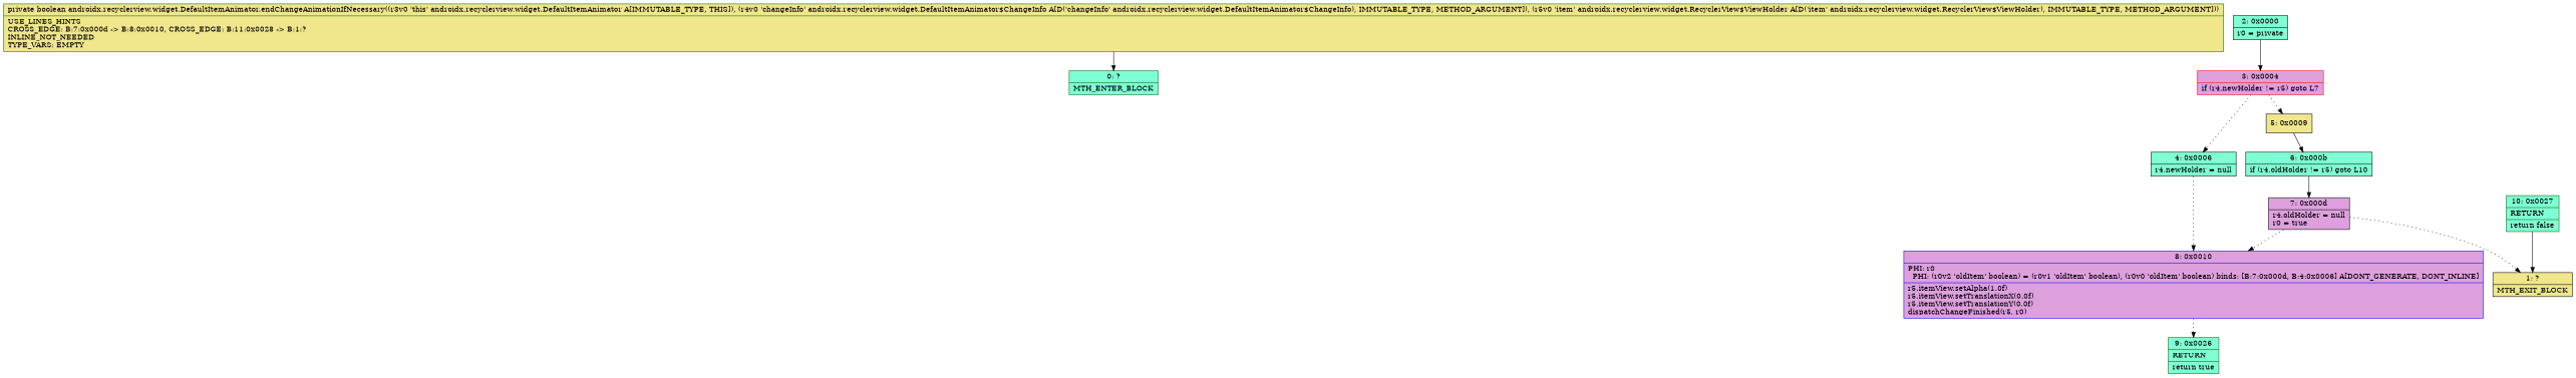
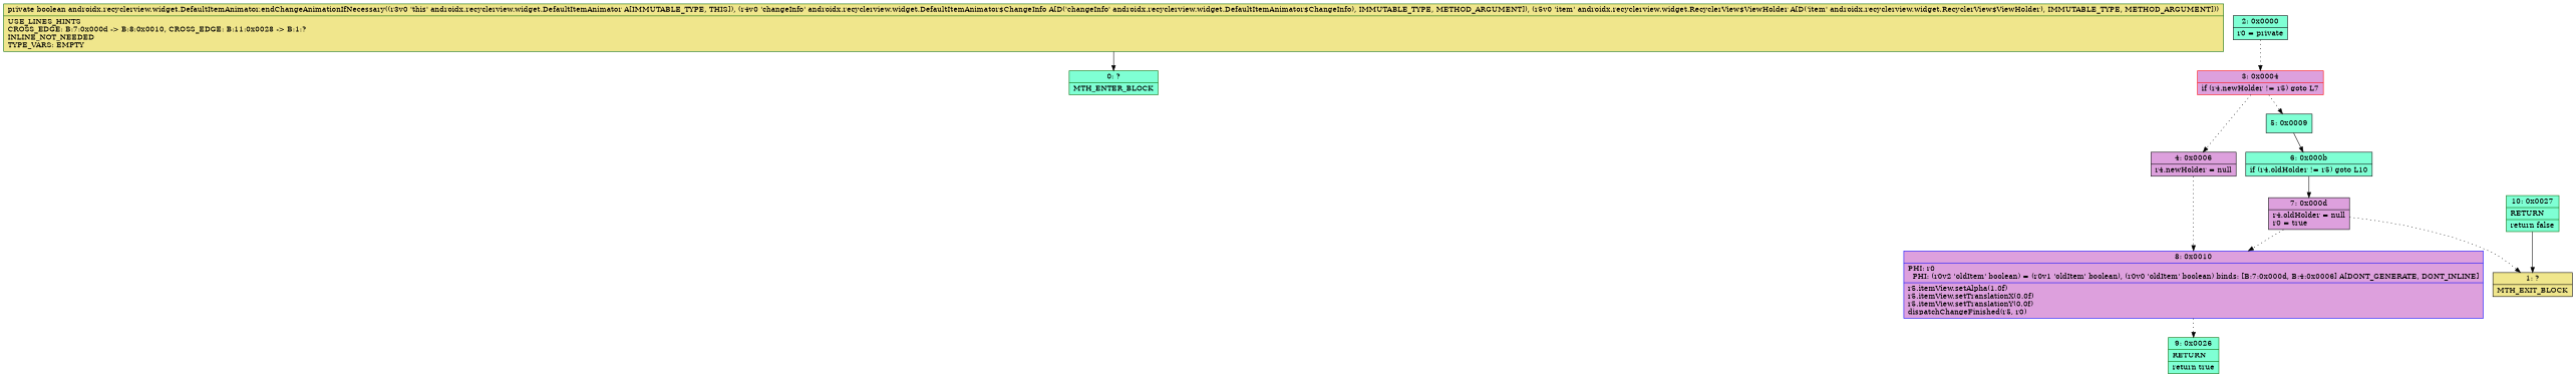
  digraph {
    node [color=black fillcolor=aquamarine shape=record style=filled]
    edge [style=dotted]
    n1 [color=darkgreen label="{0\:\ ?|MTH_ENTER_BLOCK\l}"]
    n2 [label="{2\:\ 0x0000|r0 = private\l}"]
    n3 [color=red fillcolor=plum label="{3\:\ 0x0004|if (r4.newHolder != r5) goto L7\l}"]
-   n4 [label="{4\:\ 0x0006|r4.newHolder = null\l}"]
-   n5 [fillcolor=khaki label="{5\:\ 0x0009}"]
+   n4 [fillcolor=plum label="{4\:\ 0x0006|r4.newHolder = null\l}"]
+   n5 [label="{5\:\ 0x0009}"]
    n6 [color=blue fillcolor=plum label="{8\:\ 0x0010|PHI: r0 \l  PHI: (r0v2 'oldItem' boolean) = (r0v1 'oldItem' boolean), (r0v0 'oldItem' boolean) binds: [B:7:0x000d, B:4:0x0006] A[DONT_GENERATE, DONT_INLINE]\l|r5.itemView.setAlpha(1.0f)\lr5.itemView.setTranslationX(0.0f)\lr5.itemView.setTranslationY(0.0f)\ldispatchChangeFinished(r5, r0)\l}"]
    n7 [label="{6\:\ 0x000b|if (r4.oldHolder != r5) goto L10\l}"]
    n8 [color=darkgreen label="{9\:\ 0x0026|RETURN\l|return true\l}"]
    n9 [fillcolor=khaki label="{1\:\ ?|MTH_EXIT_BLOCK\l}"]
    n10 [fillcolor=plum label="{7\:\ 0x000d|r4.oldHolder = null\lr0 = true\l}"]
    n11 [color=darkgreen label="{10\:\ 0x0027|RETURN\l|return false\l}"]
    n12 [color=darkgreen fillcolor=khaki label="{private boolean androidx.recyclerview.widget.DefaultItemAnimator.endChangeAnimationIfNecessary((r3v0 'this' androidx.recyclerview.widget.DefaultItemAnimator A[IMMUTABLE_TYPE, THIS]), (r4v0 'changeInfo' androidx.recyclerview.widget.DefaultItemAnimator$ChangeInfo A[D('changeInfo' androidx.recyclerview.widget.DefaultItemAnimator$ChangeInfo), IMMUTABLE_TYPE, METHOD_ARGUMENT]), (r5v0 'item' androidx.recyclerview.widget.RecyclerView$ViewHolder A[D('item' androidx.recyclerview.widget.RecyclerView$ViewHolder), IMMUTABLE_TYPE, METHOD_ARGUMENT]))  | USE_LINES_HINTS\lCROSS_EDGE: B:7:0x000d \-\> B:8:0x0010, CROSS_EDGE: B:11:0x0028 \-\> B:1:?\lINLINE_NOT_NEEDED\lTYPE_VARS: EMPTY\l}"]
-   n2 -> n3 [style=solid]
+   n2 -> n3
    n3 -> n4
    n3 -> n5
    n4 -> n6
    n5 -> n7 [style=solid]
    n6 -> n8
    n7 -> n10 [style=solid]
    n10 -> n6
    n10 -> n9
    n11 -> n9 [style=solid]
    n12 -> n1 [style=solid]
  }
